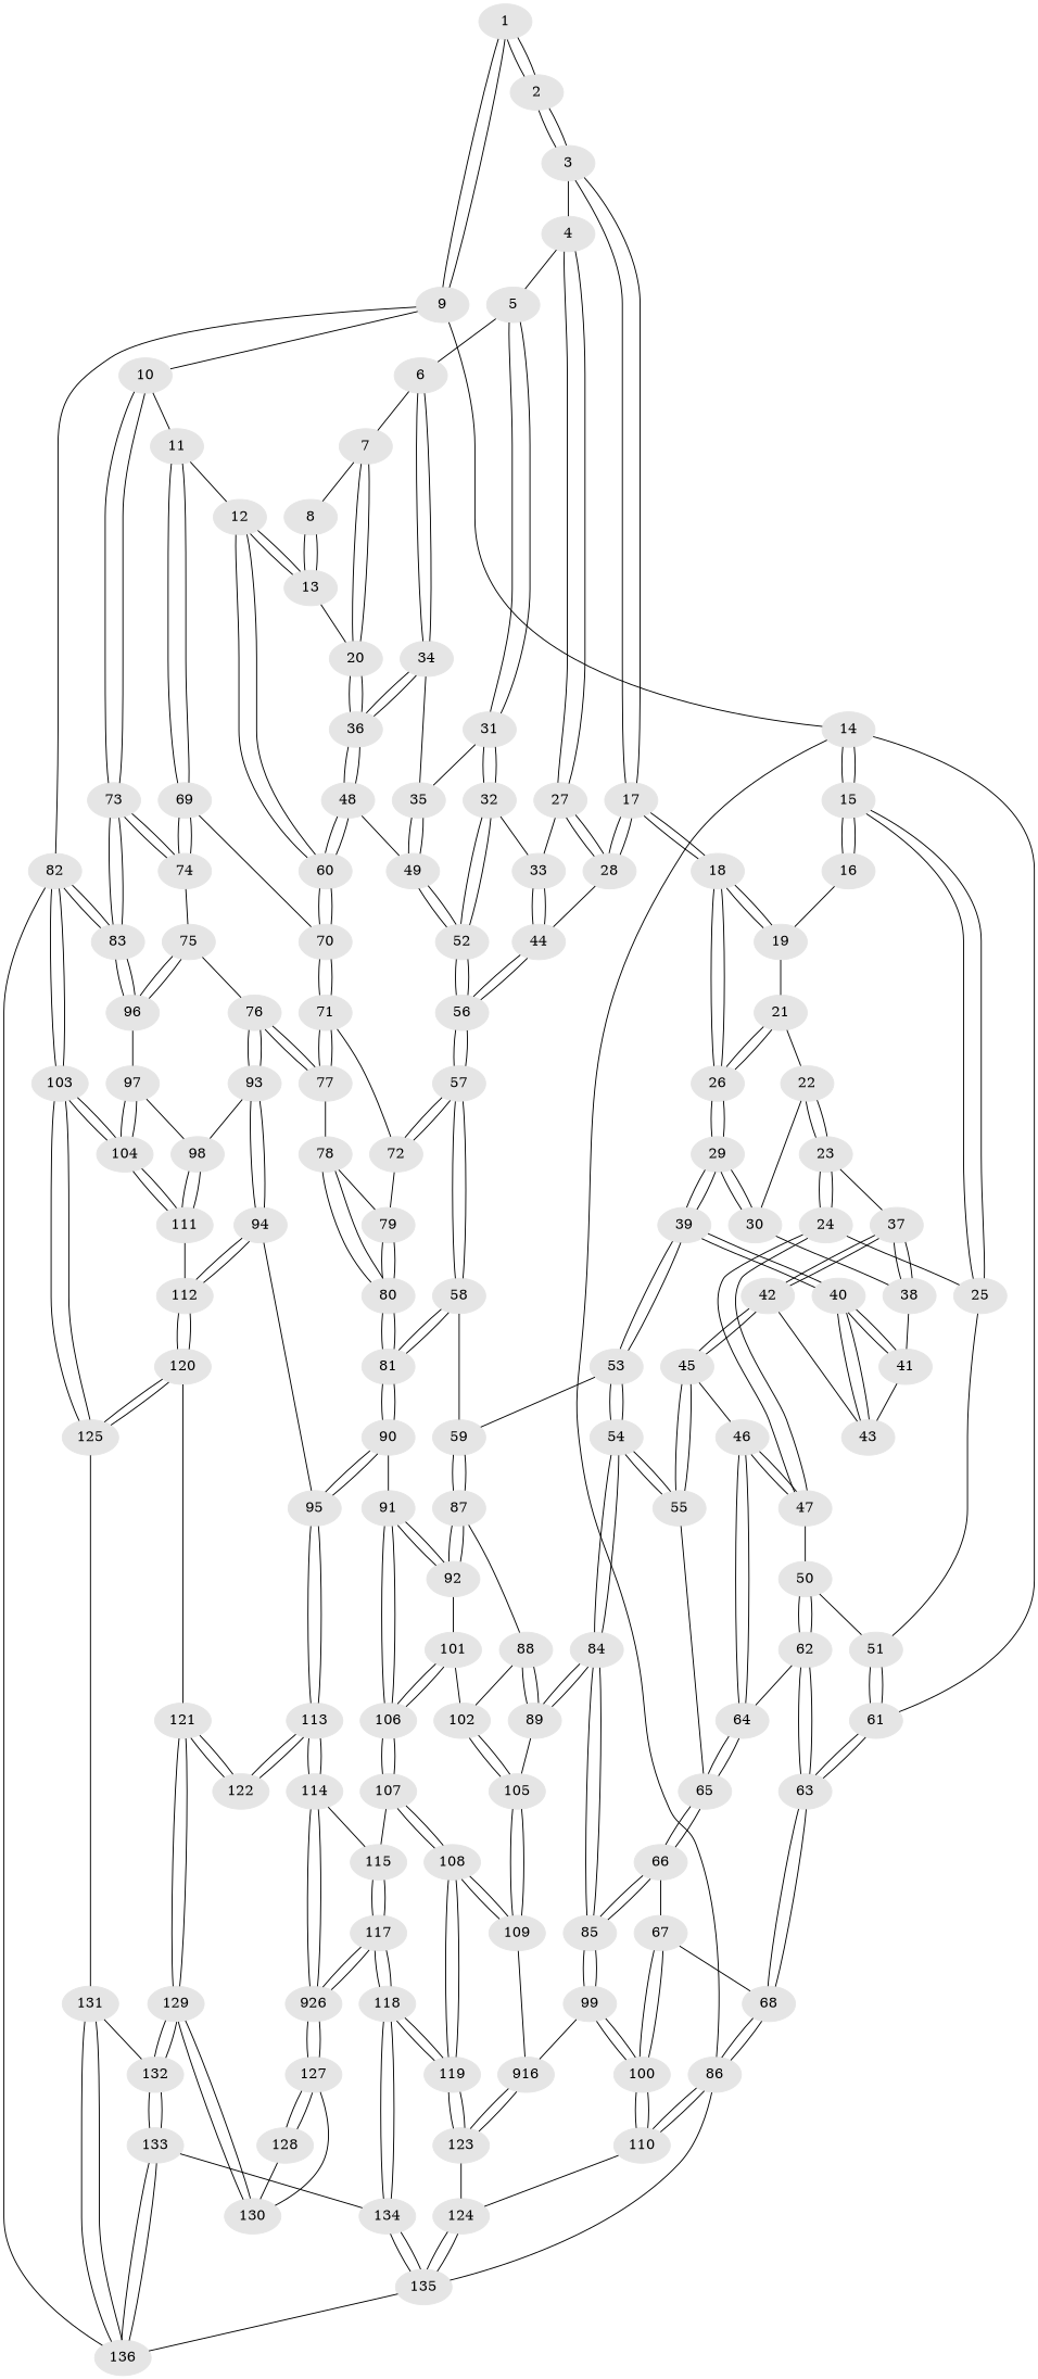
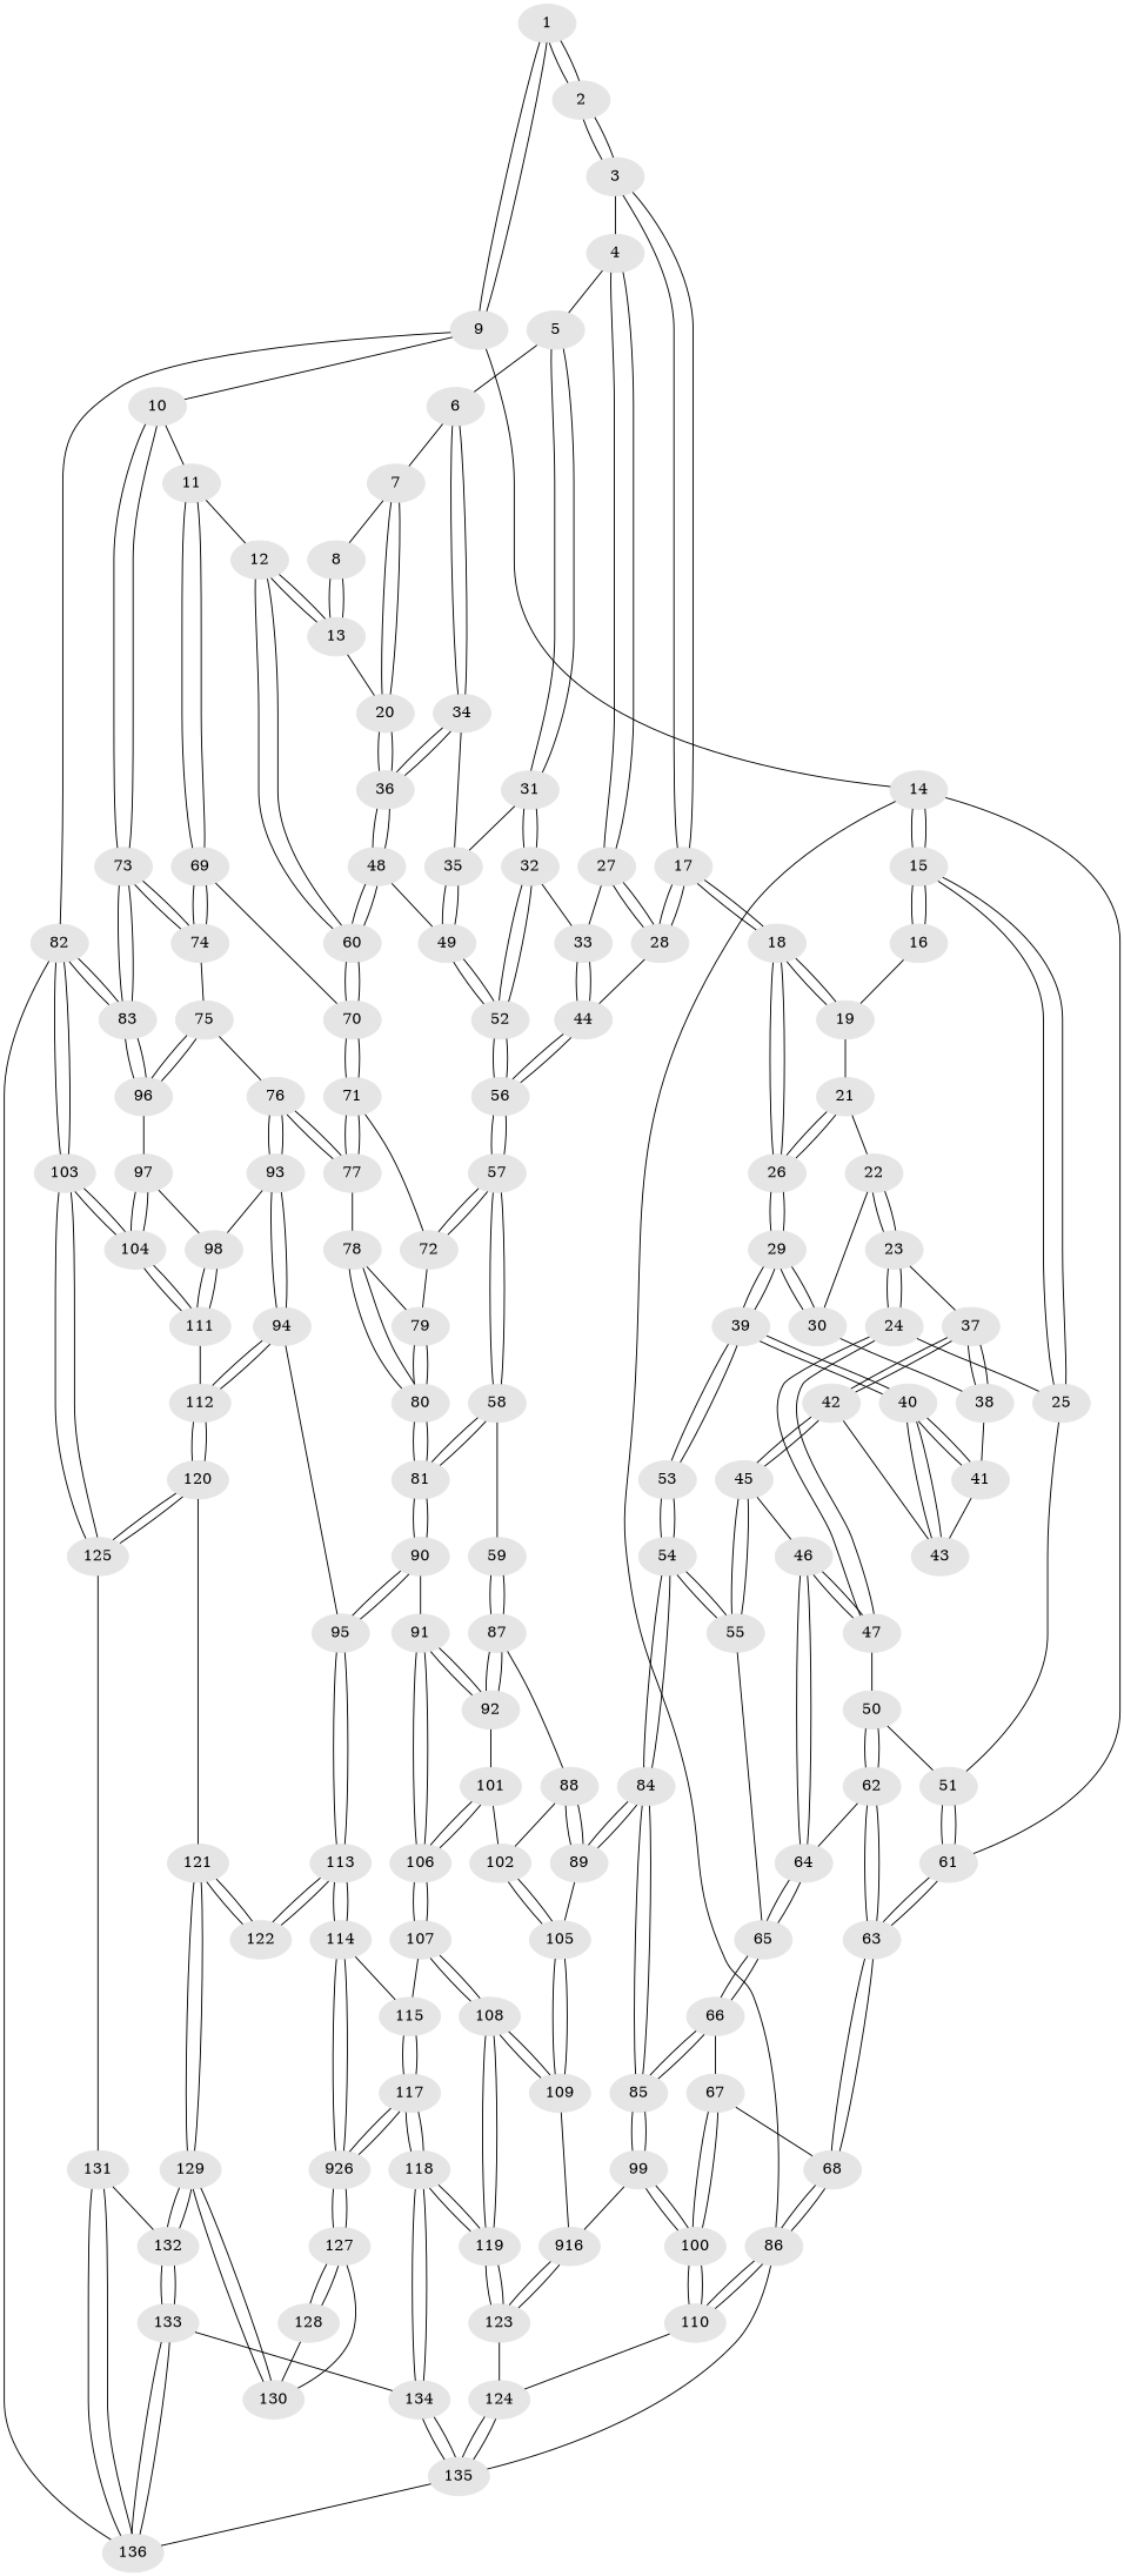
  graph {
    node [color=gray90 style=filled]
    1
    2
    9
    3
    10
    14
    82
    4
    17
    5
    27
    18
    28
    6
    31
    33
    7
    34
    32
    35
    8
    20
    36
    13
    11
    73
    15
    61
    86
    83
    103
    136
    12
    69
    74
    60
    70
    16
    25
    63
    110
    135
    19
    51
    21
    26
    44
    29
    22
    48
    23
    30
    24
    37
    38
    47
    42
    50
    39
    56
    40
    53
    41
    52
    49
    43
    45
    54
    59
    46
    55
    57
    64
    65
    62
    84
    87
    85
    89
    66
    58
    72
    81
    79
    90
    88
    92
    71
    68
    67
    100
    99
    75
    77
    78
    80
    96
    76
    93
    97
    94
    98
    91
    95
    104
    125
    105
    n108 [label=916]
    124
    102
    101
    109
    106
    113
    107
    112
    111
    120
    114
    122
    123
    131
    108
    115
    119
    117
    121
    n128 [label=926]
    127
    118
    134
    129
    130
    132
    128
    133
    1 -- 2
    1 -- 2
    1 -- 9
    1 -- 9
    2 -- 3
    2 -- 3
    9 -- 10
    9 -- 14
    9 -- 82
    3 -- 4
    3 -- 17
    3 -- 17
    10 -- 11
    10 -- 73
    10 -- 73
    14 -- 15
    14 -- 15
    14 -- 61
    14 -- 86
    82 -- 83
    82 -- 83
    82 -- 103
    82 -- 103
    82 -- 136
    4 -- 5
    4 -- 27
    4 -- 27
    17 -- 18
    17 -- 18
    17 -- 28
    17 -- 28
    5 -- 6
    5 -- 31
    5 -- 31
    27 -- 28
    27 -- 28
    27 -- 33
    18 -- 19
    18 -- 19
    18 -- 26
    18 -- 26
    28 -- 44
    6 -- 7
    6 -- 34
    6 -- 34
    31 -- 32
    31 -- 32
    31 -- 35
    33 -- 44
    33 -- 44
    7 -- 8
    7 -- 20
    7 -- 20
    34 -- 35
    34 -- 36
    34 -- 36
    32 -- 33
    32 -- 52
    32 -- 52
    35 -- 49
    35 -- 49
    8 -- 13
    8 -- 13
    20 -- 36
    20 -- 36
    36 -- 48
    36 -- 48
    13 -- 20
    11 -- 12
    11 -- 69
    11 -- 69
    73 -- 83
    73 -- 83
    73 -- 74
    73 -- 74
    15 -- 16
    15 -- 16
    15 -- 25
    15 -- 25
    61 -- 63
    61 -- 63
    86 -- 110
    86 -- 110
    86 -- 135
    83 -- 96
    83 -- 96
    103 -- 104
    103 -- 104
    103 -- 125
    103 -- 125
    12 -- 13
    12 -- 13
    12 -- 60
    12 -- 60
    69 -- 74
    69 -- 74
    69 -- 70
    74 -- 75
    60 -- 70
    60 -- 70
    70 -- 71
    70 -- 71
    16 -- 19
    25 -- 51
    63 -- 68
    63 -- 68
    110 -- 124
    135 -- 136
    19 -- 21
    51 -- 61
    51 -- 61
    21 -- 26
    21 -- 26
    21 -- 22
    26 -- 29
    26 -- 29
    44 -- 56
    44 -- 56
    29 -- 30
    29 -- 30
    29 -- 39
    29 -- 39
    22 -- 23
    22 -- 23
    22 -- 30
    48 -- 60
    48 -- 60
    48 -- 49
    23 -- 24
    23 -- 24
    23 -- 37
    30 -- 38
    24 -- 25
    24 -- 47
    24 -- 47
    37 -- 38
    37 -- 38
    37 -- 42
    37 -- 42
    38 -- 41
    47 -- 50
    42 -- 43
    42 -- 45
    42 -- 45
    50 -- 51
    50 -- 62
    50 -- 62
    39 -- 40
    39 -- 40
    39 -- 53
    39 -- 53
    56 -- 57
    56 -- 57
    40 -- 41
    40 -- 41
    40 -- 43
    40 -- 43
    53 -- 54
    53 -- 54
-   53 -- 59
    41 -- 43
    52 -- 56
    52 -- 56
    49 -- 52
    49 -- 52
    45 -- 46
    45 -- 55
    45 -- 55
    54 -- 55
    54 -- 55
    54 -- 84
    54 -- 84
    59 -- 87
    59 -- 87
    46 -- 47
    46 -- 47
    46 -- 64
    46 -- 64
    55 -- 65
    57 -- 58
    57 -- 58
    57 -- 72
    57 -- 72
    64 -- 65
    64 -- 65
    65 -- 66
    65 -- 66
    62 -- 63
    62 -- 63
    62 -- 64
    84 -- 85
    84 -- 85
    84 -- 89
    84 -- 89
    87 -- 88
    87 -- 92
    87 -- 92
    85 -- 99
    85 -- 99
    89 -- 105
    66 -- 85
    66 -- 85
    66 -- 67
    58 -- 59
    58 -- 81
    58 -- 81
    72 -- 79
    81 -- 90
    81 -- 90
    79 -- 80
    79 -- 80
    90 -- 91
    90 -- 95
    90 -- 95
    88 -- 89
    88 -- 89
    88 -- 102
    92 -- 101
    71 -- 72
    71 -- 77
    71 -- 77
    68 -- 86
    68 -- 86
    67 -- 68
    67 -- 100
    67 -- 100
    100 -- 110
    100 -- 110
    99 -- 100
    99 -- 100
    99 -- n108
    75 -- 96
    75 -- 96
    75 -- 76
    77 -- 78
    78 -- 79
    78 -- 80
    78 -- 80
    80 -- 81
    80 -- 81
    96 -- 97
    76 -- 77
    76 -- 77
    76 -- 93
    76 -- 93
    93 -- 94
    93 -- 94
    93 -- 98
    97 -- 98
    97 -- 104
    97 -- 104
    94 -- 95
    94 -- 112
    94 -- 112
    98 -- 111
    98 -- 111
    91 -- 92
    91 -- 92
    91 -- 106
    91 -- 106
    95 -- 113
    95 -- 113
    104 -- 111
    104 -- 111
    125 -- 131
    105 -- 109
    105 -- 109
    n108 -- 123
    n108 -- 123
    124 -- 135
    124 -- 135
    102 -- 105
    102 -- 105
    101 -- 102
    101 -- 106
    101 -- 106
    109 -- n108
    106 -- 107
    106 -- 107
    113 -- 114
    113 -- 114
    113 -- 122
    113 -- 122
    107 -- 108
    107 -- 108
    107 -- 115
    112 -- 120
    112 -- 120
    111 -- 112
    120 -- 125
    120 -- 125
    120 -- 121
    114 -- 115
    114 -- n128
    114 -- n128
    123 -- 124
    131 -- 136
    131 -- 136
    131 -- 132
    108 -- 109
    108 -- 109
    108 -- 119
    108 -- 119
    115 -- 117
    115 -- 117
    119 -- 123
    119 -- 123
    117 -- n128
    117 -- n128
    117 -- 118
    117 -- 118
    121 -- 122
    121 -- 122
    121 -- 129
    121 -- 129
    n128 -- 127
    n128 -- 127
    127 -- 130
    127 -- 128
    127 -- 128
    118 -- 119
    118 -- 119
    118 -- 134
    118 -- 134
    134 -- 135
    134 -- 135
    129 -- 130
    129 -- 130
    129 -- 132
    129 -- 132
    132 -- 133
    132 -- 133
    128 -- 130
    133 -- 136
    133 -- 136
    133 -- 134
  }
